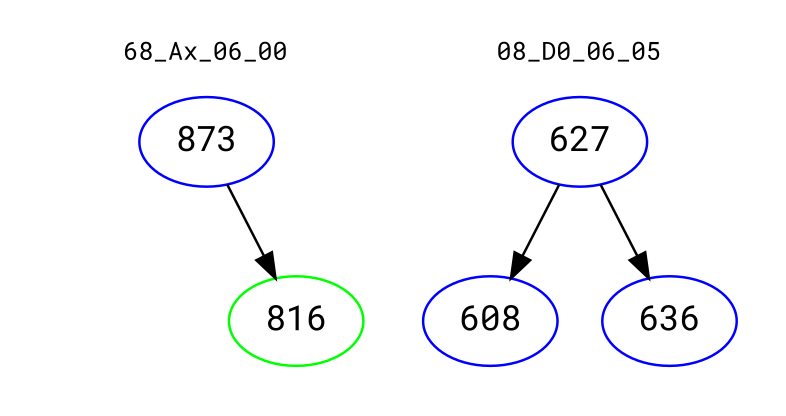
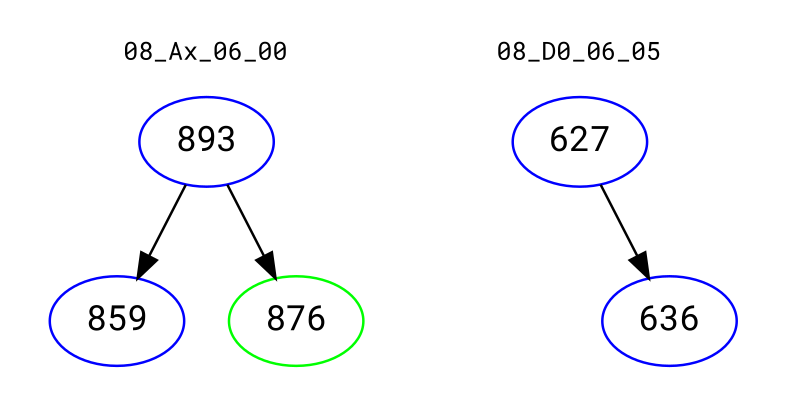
  digraph {
    fontname="Roboto Mono"
    node [color=blue fontname="Roboto Mono"]
    edge [color=black fontname="Roboto Mono"]
-   n1 [label=873]
-   n3 [color=green label=816]
+   n1 [label=893]
+   n2 [label=859]
+   n3 [color=green label=876]
    n4 [label=627]
-   n5 [label=608]
    n6 [label=636]
    subgraph cluster_1 {
      color=white
      fontsize=10
-     label="68_Ax_06_00"
+     label="08_Ax_06_00"
      n1
+     n2
      n3
    }
    subgraph cluster_2 {
      color=white
      fontsize=10
      label="08_D0_06_05"
      n4
-     n5
      n6
    }
+   n1 -> n2
    n1 -> n3
-   n4 -> n5
    n4 -> n6
  }
